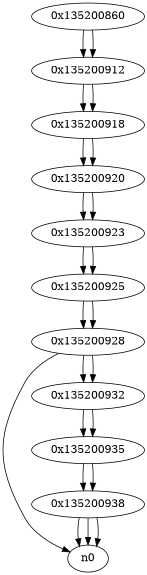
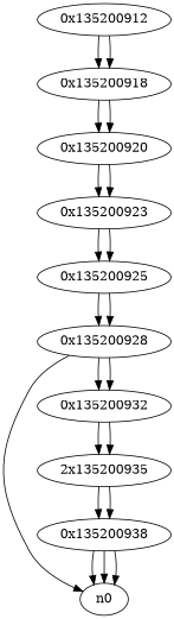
  digraph {
-   n2 [label="0x135200860"]
    n3 [label="0x135200912"]
    n4 [label="0x135200918"]
    n5 [label="0x135200920"]
    n6 [label="0x135200923"]
    n7 [label="0x135200925"]
    n8 [label="0x135200928"]
    n0
    n9 [label="0x135200932"]
-   n10 [label="0x135200935"]
+   n10 [label="2x135200935"]
    n11 [label="0x135200938"]
-   n2 -> n3
-   n2 -> n3
    n3 -> n4
    n3 -> n4
    n4 -> n5
    n4 -> n5
    n5 -> n6
    n5 -> n6
    n6 -> n7
    n6 -> n7
    n7 -> n8
    n7 -> n8
    n8 -> n0
    n8 -> n9
    n8 -> n9
    n9 -> n10
    n9 -> n10
    n10 -> n11
    n10 -> n11
    n11 -> n0
    n11 -> n0
    n11 -> n0
  }
